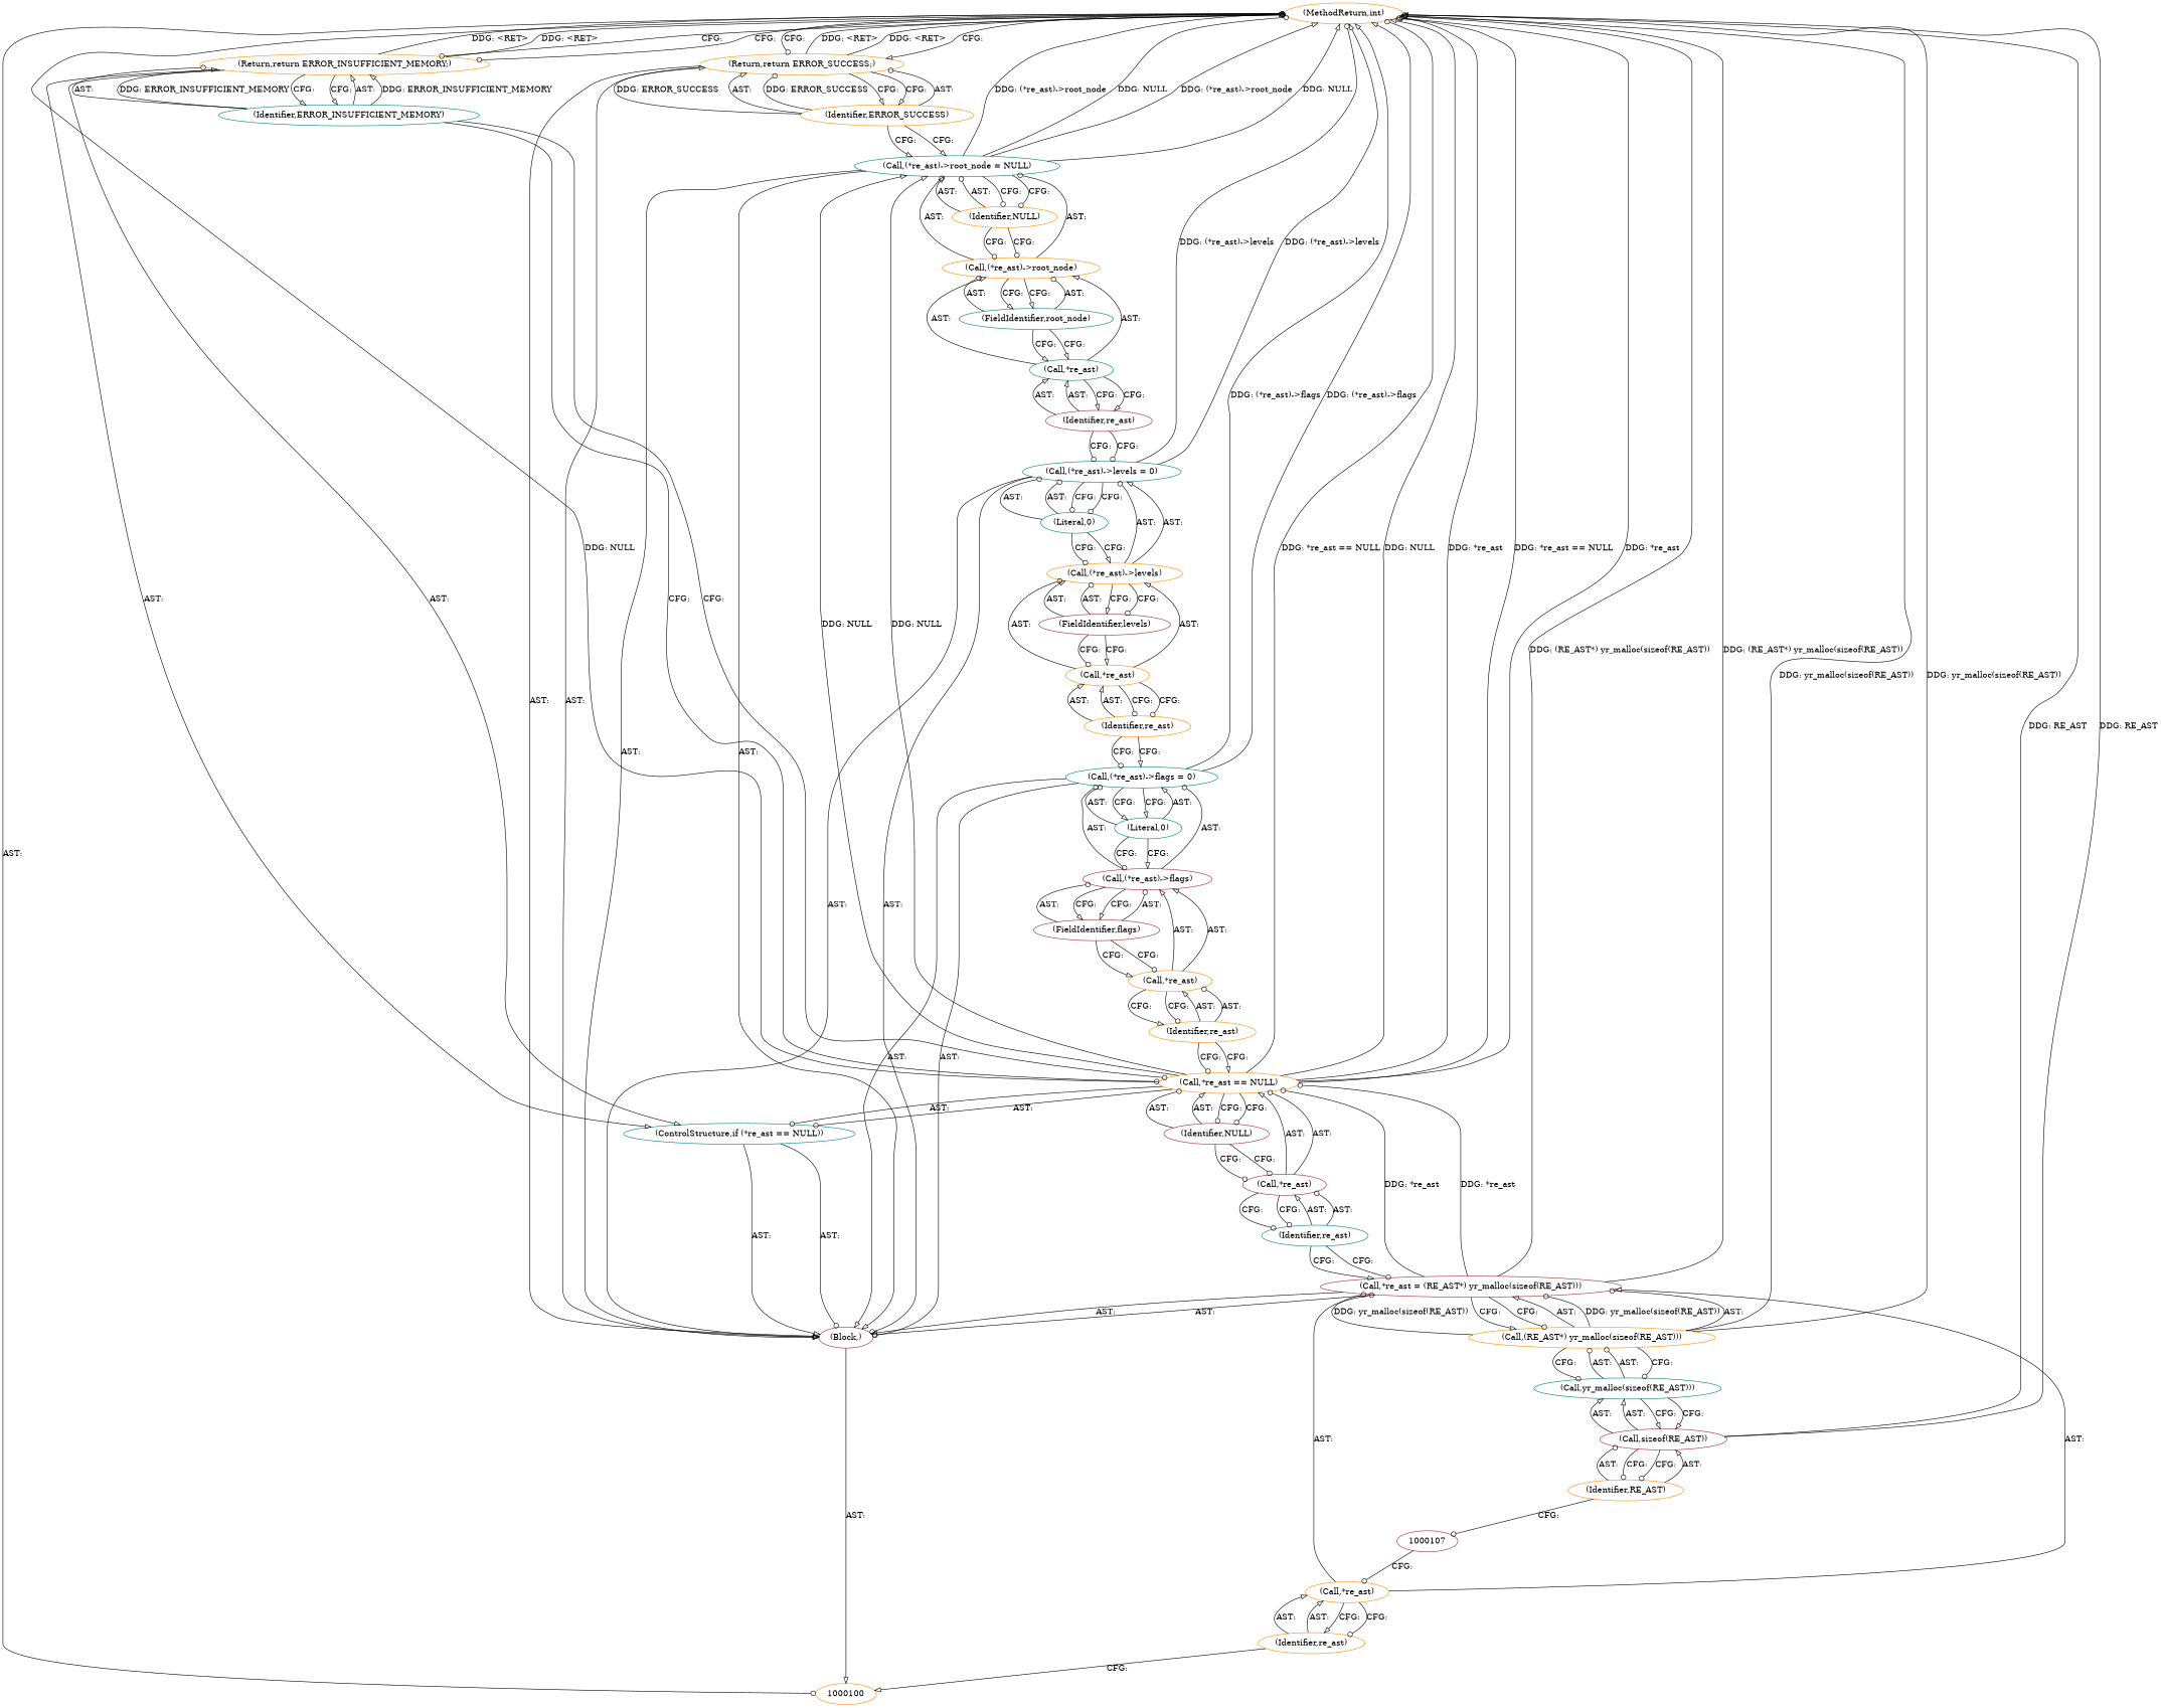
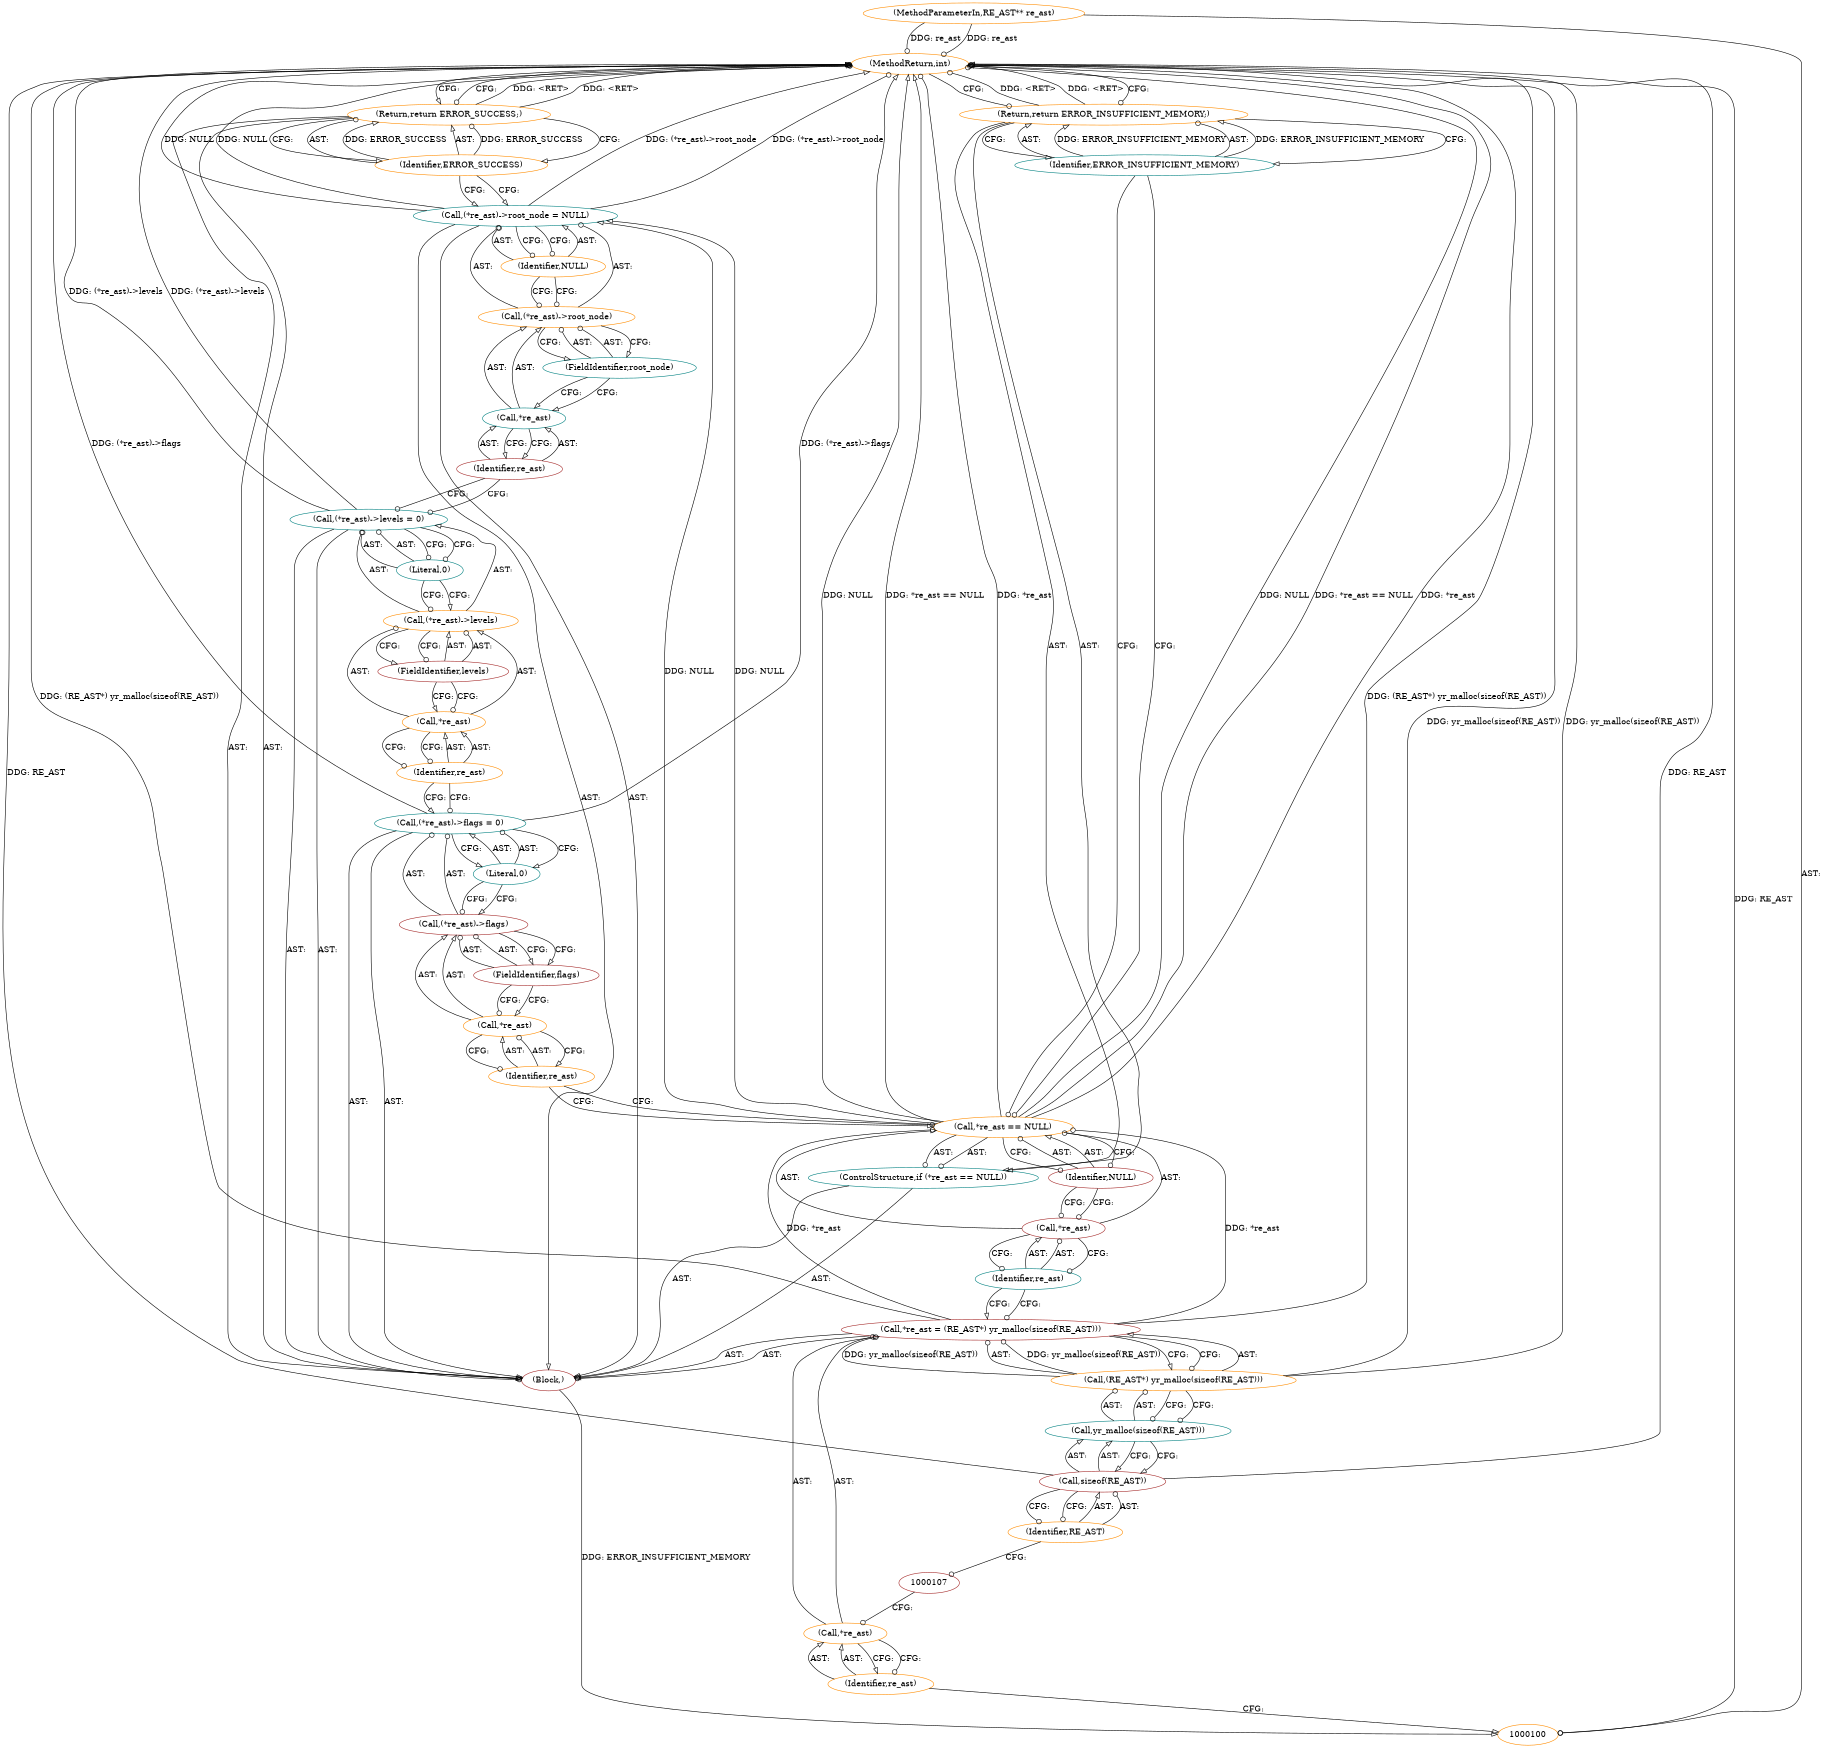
  digraph {
    node [color=darkorange]
    edge [arrowhead=odot]
    n1 [label="(MethodReturn,int)"]
    n2 [label="(Return,return ERROR_SUCCESS;)"]
    n3 [label="(Return,return ERROR_INSUFFICIENT_MEMORY;)"]
    1000100
    n5 [color=brown label="(Block,)"]
    n6 [label="(Identifier,ERROR_SUCCESS)"]
    n7 [color=teal label="(ControlStructure,if (*re_ast == NULL))"]
    n8 [color=teal label="(Identifier,ERROR_INSUFFICIENT_MEMORY)"]
    n9 [color=brown label="(FieldIdentifier,levels)"]
    n10 [label="(Call,(*re_ast)->levels)"]
    n11 [label="(Call,*re_ast)"]
    n12 [color=teal label="(Call,(*re_ast)->levels = 0)"]
    n13 [label="(Identifier,re_ast)"]
    n14 [color=teal label="(Literal,0)"]
    n15 [color=teal label="(Call,(*re_ast)->flags = 0)"]
    n16 [color=teal label="(Literal,0)"]
    n17 [color=teal label="(FieldIdentifier,root_node)"]
    n18 [label="(Call,(*re_ast)->root_node)"]
    n19 [color=teal label="(Call,*re_ast)"]
    n20 [color=teal label="(Call,(*re_ast)->root_node = NULL)"]
    n21 [color=brown label="(Identifier,re_ast)"]
    n22 [label="(Identifier,NULL)"]
+   n23 [label="(MethodParameterIn,RE_AST** re_ast)"]
    n24 [label="(Call,(RE_AST*) yr_malloc(sizeof(RE_AST)))"]
    n25 [color=brown label="(Call,*re_ast = (RE_AST*) yr_malloc(sizeof(RE_AST)))"]
    n26 [color=teal label="(Call,yr_malloc(sizeof(RE_AST)))"]
    n27 [label="(Call,*re_ast == NULL)"]
    n28 [color=brown label="(Call,sizeof(RE_AST))"]
    n29 [color=brown label="(Identifier,NULL)"]
    n30 [label="(Call,*re_ast)"]
    n31 [label="(Identifier,re_ast)"]
    n32 [label="(Identifier,RE_AST)"]
    1000107 [color=brown]
    n34 [color=brown label="(Call,*re_ast)"]
    n35 [color=teal label="(Identifier,re_ast)"]
    n36 [color=brown label="(FieldIdentifier,flags)"]
    n37 [color=brown label="(Call,(*re_ast)->flags)"]
    n38 [label="(Call,*re_ast)"]
    n39 [label="(Identifier,re_ast)"]
    n1 -> n2 [arrowhead=onormal label="CFG: "]
    n1 -> n2 [label="CFG: "]
    n1 -> n3 [label="CFG: "]
    n1 -> n3 [label="CFG: "]
-   n1 -> 1000100 [label="AST: "]
+   n1 -> 1000100 [label="DDG: RE_AST"]
    n2 -> n1 [label="DDG: <RET>"]
    n2 -> n1 [label="DDG: <RET>"]
    n2 -> n5 [arrowhead=onormal label="AST: "]
    n2 -> n5 [arrowhead=onormal label="AST: "]
    n2 -> n6 [arrowhead=onormal label="CFG: "]
    n2 -> n6 [arrowhead=onormal label="CFG: "]
    n3 -> n1 [label="DDG: <RET>"]
    n3 -> n1 [arrowhead=onormal label="DDG: <RET>"]
    n3 -> n7 [arrowhead=onormal label="AST: "]
    n3 -> n7 [arrowhead=onormal label="AST: "]
    n3 -> n8 [arrowhead=onormal label="CFG: "]
    n3 -> n8 [arrowhead=onormal label="CFG: "]
-   n5 -> 1000100 [arrowhead=onormal label="AST: "]
+   n5 -> 1000100 [arrowhead=onormal label="DDG: ERROR_INSUFFICIENT_MEMORY"]
    n6 -> n2 [label="AST: "]
    n6 -> n2 [arrowhead=onormal label="DDG: ERROR_SUCCESS"]
    n6 -> n2 [arrowhead=onormal label="AST: "]
    n6 -> n2 [label="DDG: ERROR_SUCCESS"]
    n6 -> n20 [arrowhead=onormal label="CFG: "]
    n6 -> n20 [arrowhead=onormal label="CFG: "]
    n7 -> n5 [arrowhead=onormal label="AST: "]
    n7 -> n5 [label="AST: "]
    n8 -> n3 [arrowhead=onormal label="AST: "]
    n8 -> n3 [arrowhead=onormal label="DDG: ERROR_INSUFFICIENT_MEMORY"]
    n8 -> n3 [label="AST: "]
    n8 -> n3 [arrowhead=onormal label="DDG: ERROR_INSUFFICIENT_MEMORY"]
    n8 -> n27 [label="CFG: "]
    n8 -> n27 [label="CFG: "]
    n9 -> n10 [arrowhead=onormal label="AST: "]
    n9 -> n10 [label="AST: "]
    n9 -> n11 [arrowhead=onormal label="CFG: "]
    n9 -> n11 [label="CFG: "]
    n10 -> n9 [arrowhead=onormal label="CFG: "]
    n10 -> n9 [label="CFG: "]
    n10 -> n12 [label="AST: "]
    n10 -> n12 [arrowhead=onormal label="AST: "]
    n11 -> n10 [label="AST: "]
    n11 -> n10 [arrowhead=onormal label="AST: "]
    n11 -> n13 [label="CFG: "]
    n11 -> n13 [label="CFG: "]
    n12 -> n1 [arrowhead=onormal label="DDG: (*re_ast)->levels"]
    n12 -> n1 [label="DDG: (*re_ast)->levels"]
    n12 -> n5 [label="AST: "]
    n12 -> n5 [arrowhead=onormal label="AST: "]
    n12 -> n14 [label="CFG: "]
    n12 -> n14 [label="CFG: "]
    n13 -> n11 [arrowhead=onormal label="AST: "]
    n13 -> n11 [arrowhead=onormal label="AST: "]
    n13 -> n15 [arrowhead=onormal label="CFG: "]
    n13 -> n15 [label="CFG: "]
    n14 -> n10 [label="CFG: "]
    n14 -> n10 [arrowhead=onormal label="CFG: "]
    n14 -> n12 [label="AST: "]
    n14 -> n12 [label="AST: "]
    n15 -> n1 [arrowhead=onormal label="DDG: (*re_ast)->flags"]
    n15 -> n1 [arrowhead=onormal label="DDG: (*re_ast)->flags"]
    n15 -> n5 [arrowhead=onormal label="AST: "]
    n15 -> n5 [label="AST: "]
    n15 -> n16 [arrowhead=onormal label="CFG: "]
    n15 -> n16 [arrowhead=onormal label="CFG: "]
    n16 -> n15 [arrowhead=onormal label="AST: "]
    n16 -> n15 [label="AST: "]
    n16 -> n37 [label="CFG: "]
    n16 -> n37 [arrowhead=onormal label="CFG: "]
    n17 -> n18 [label="AST: "]
    n17 -> n18 [label="AST: "]
    n17 -> n19 [arrowhead=onormal label="CFG: "]
    n17 -> n19 [arrowhead=onormal label="CFG: "]
    n18 -> n17 [arrowhead=onormal label="CFG: "]
    n18 -> n17 [arrowhead=onormal label="CFG: "]
    n18 -> n20 [label="AST: "]
    n18 -> n20 [label="AST: "]
    n19 -> n18 [arrowhead=onormal label="AST: "]
    n19 -> n18 [arrowhead=onormal label="AST: "]
    n19 -> n21 [arrowhead=onormal label="CFG: "]
    n19 -> n21 [arrowhead=onormal label="CFG: "]
    n20 -> n1 [arrowhead=onormal label="DDG: NULL"]
    n20 -> n1 [label="DDG: (*re_ast)->root_node"]
    n20 -> n1 [label="DDG: NULL"]
    n20 -> n1 [arrowhead=onormal label="DDG: (*re_ast)->root_node"]
    n20 -> n5 [arrowhead=onormal label="AST: "]
    n20 -> n5 [arrowhead=onormal label="AST: "]
    n20 -> n22 [label="CFG: "]
    n20 -> n22 [label="CFG: "]
    n21 -> n12 [label="CFG: "]
    n21 -> n12 [label="CFG: "]
    n21 -> n19 [arrowhead=onormal label="AST: "]
    n21 -> n19 [arrowhead=onormal label="AST: "]
    n22 -> n18 [label="CFG: "]
    n22 -> n18 [label="CFG: "]
    n22 -> n20 [arrowhead=onormal label="AST: "]
    n22 -> n20 [label="AST: "]
+   n23 -> n1 [label="DDG: re_ast"]
+   n23 -> n1 [label="DDG: re_ast"]
+   n23 -> 1000100 [label="AST: "]
    n24 -> n1 [arrowhead=onormal label="DDG: yr_malloc(sizeof(RE_AST))"]
    n24 -> n1 [arrowhead=onormal label="DDG: yr_malloc(sizeof(RE_AST))"]
    n24 -> n25 [arrowhead=onormal label="AST: "]
    n24 -> n25 [label="DDG: yr_malloc(sizeof(RE_AST))"]
    n24 -> n25 [label="AST: "]
    n24 -> n25 [label="DDG: yr_malloc(sizeof(RE_AST))"]
    n24 -> n26 [label="CFG: "]
    n24 -> n26 [label="CFG: "]
    n25 -> n1 [arrowhead=onormal label="DDG: (RE_AST*) yr_malloc(sizeof(RE_AST))"]
    n25 -> n1 [arrowhead=onormal label="DDG: (RE_AST*) yr_malloc(sizeof(RE_AST))"]
    n25 -> n5 [label="AST: "]
    n25 -> n5 [arrowhead=onormal label="AST: "]
    n25 -> n24 [label="CFG: "]
    n25 -> n24 [arrowhead=onormal label="CFG: "]
    n25 -> n27 [label="DDG: *re_ast"]
    n25 -> n27 [label="DDG: *re_ast"]
    n26 -> n24 [label="AST: "]
    n26 -> n24 [label="AST: "]
    n26 -> n28 [arrowhead=onormal label="CFG: "]
    n26 -> n28 [arrowhead=onormal label="CFG: "]
    n27 -> n1 [arrowhead=onormal label="DDG: NULL"]
    n27 -> n1 [arrowhead=onormal label="DDG: *re_ast == NULL"]
    n27 -> n1 [label="DDG: *re_ast"]
    n27 -> n1 [label="DDG: NULL"]
    n27 -> n1 [label="DDG: *re_ast == NULL"]
    n27 -> n1 [label="DDG: *re_ast"]
    n27 -> n7 [label="AST: "]
    n27 -> n7 [label="AST: "]
    n27 -> n20 [arrowhead=onormal label="DDG: NULL"]
    n27 -> n20 [arrowhead=onormal label="DDG: NULL"]
    n27 -> n29 [label="CFG: "]
    n27 -> n29 [label="CFG: "]
    n28 -> n1 [arrowhead=onormal label="DDG: RE_AST"]
    n28 -> n1 [label="DDG: RE_AST"]
    n28 -> n26 [arrowhead=onormal label="AST: "]
    n28 -> n26 [arrowhead=onormal label="AST: "]
    n28 -> n32 [label="CFG: "]
    n28 -> n32 [label="CFG: "]
    n29 -> n27 [label="AST: "]
    n29 -> n27 [arrowhead=onormal label="AST: "]
    n29 -> n34 [label="CFG: "]
    n29 -> n34 [label="CFG: "]
    n30 -> n25 [arrowhead=onormal label="AST: "]
    n30 -> n25 [label="AST: "]
    n30 -> n31 [arrowhead=onormal label="CFG: "]
    n30 -> n31 [label="CFG: "]
    n31 -> 1000100 [arrowhead=onormal label="CFG: "]
    n31 -> n30 [arrowhead=onormal label="AST: "]
    n31 -> n30 [arrowhead=onormal label="AST: "]
    n32 -> n28 [arrowhead=onormal label="AST: "]
    n32 -> n28 [label="AST: "]
    n32 -> 1000107 [label="CFG: "]
    1000107 -> n30 [label="CFG: "]
    n34 -> n27 [arrowhead=onormal label="AST: "]
    n34 -> n27 [label="AST: "]
    n34 -> n35 [label="CFG: "]
    n34 -> n35 [label="CFG: "]
    n35 -> n25 [label="CFG: "]
    n35 -> n25 [arrowhead=onormal label="CFG: "]
    n35 -> n34 [arrowhead=onormal label="AST: "]
    n35 -> n34 [label="AST: "]
    n36 -> n37 [label="AST: "]
    n36 -> n37 [label="AST: "]
    n36 -> n38 [label="CFG: "]
    n36 -> n38 [arrowhead=onormal label="CFG: "]
    n37 -> n15 [label="AST: "]
    n37 -> n15 [label="AST: "]
    n37 -> n36 [arrowhead=onormal label="CFG: "]
    n37 -> n36 [arrowhead=onormal label="CFG: "]
    n38 -> n37 [arrowhead=onormal label="AST: "]
    n38 -> n37 [arrowhead=onormal label="AST: "]
    n38 -> n39 [arrowhead=onormal label="CFG: "]
    n38 -> n39 [label="CFG: "]
    n39 -> n27 [label="CFG: "]
    n39 -> n27 [arrowhead=onormal label="CFG: "]
    n39 -> n38 [arrowhead=onormal label="AST: "]
    n39 -> n38 [label="AST: "]
  }
